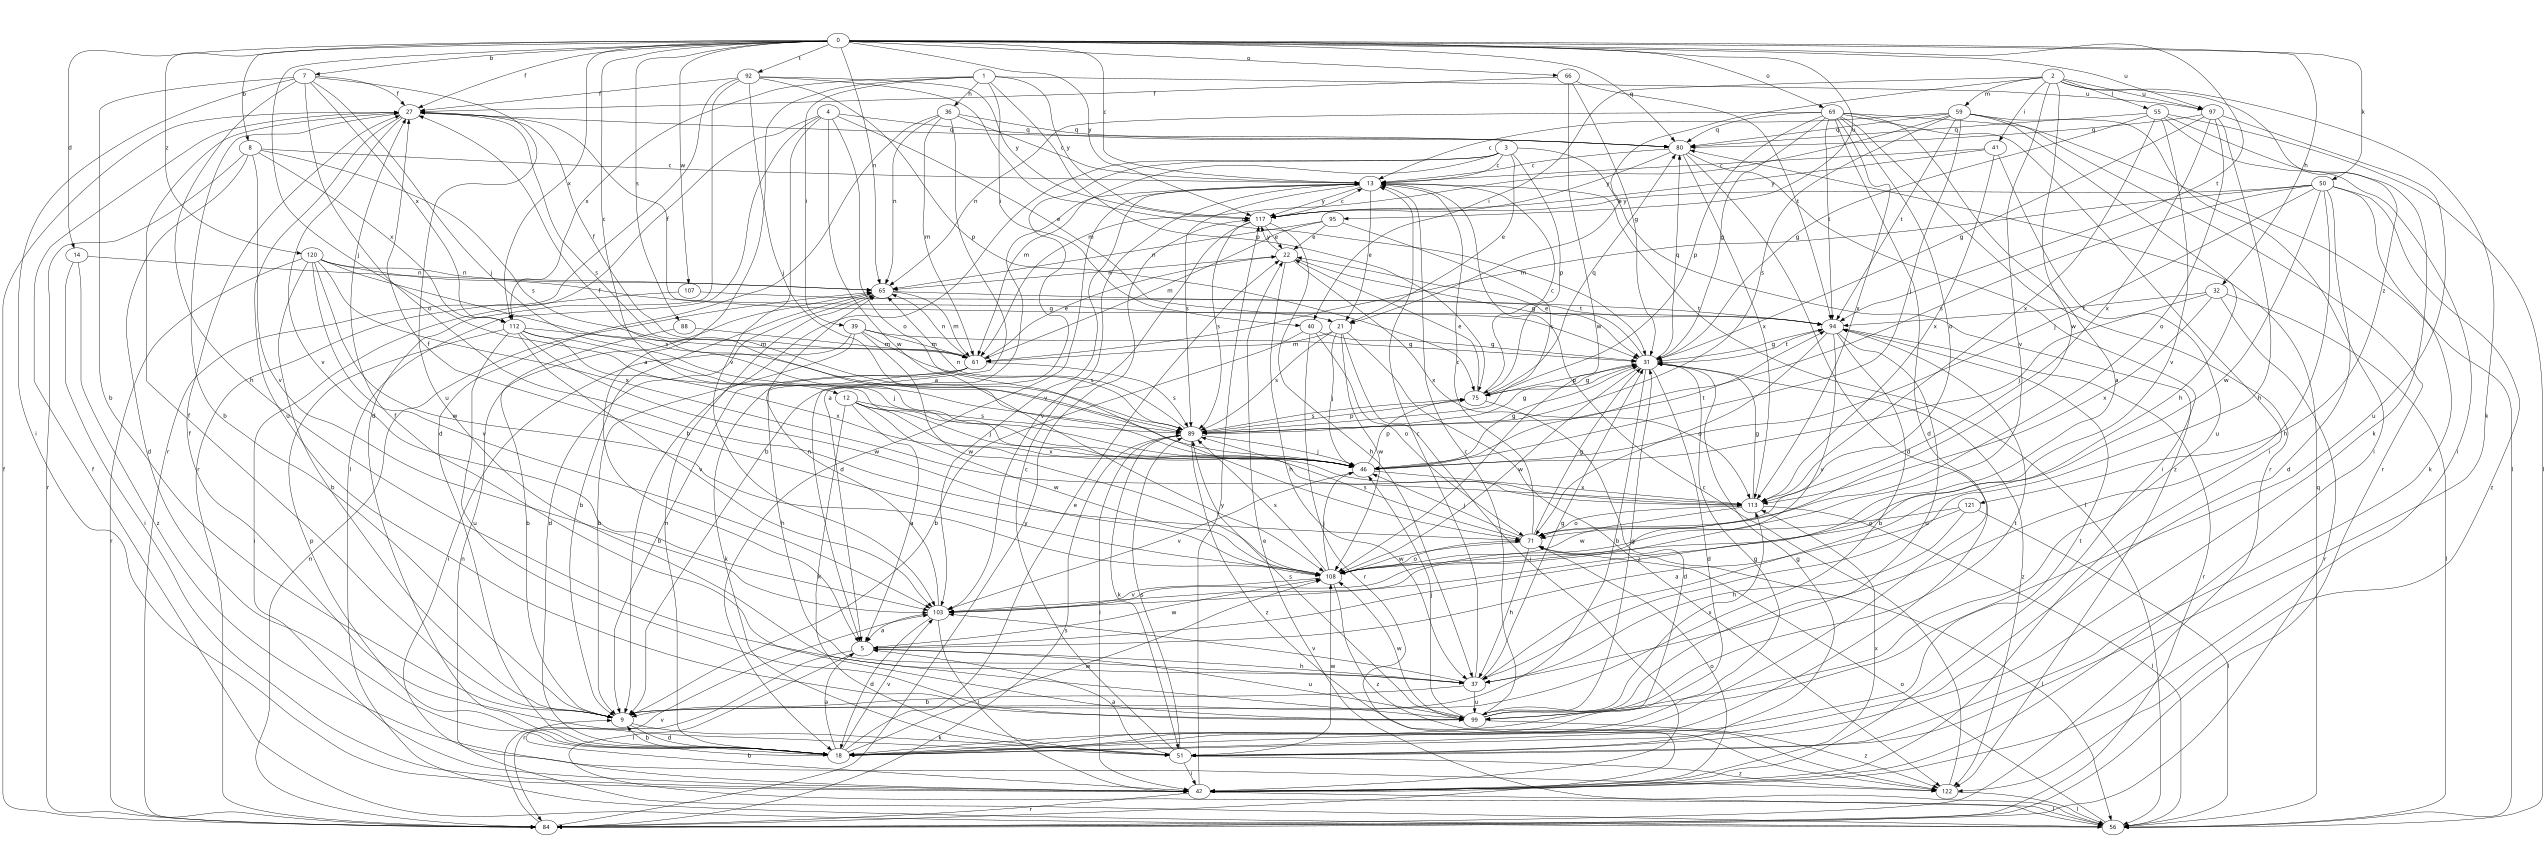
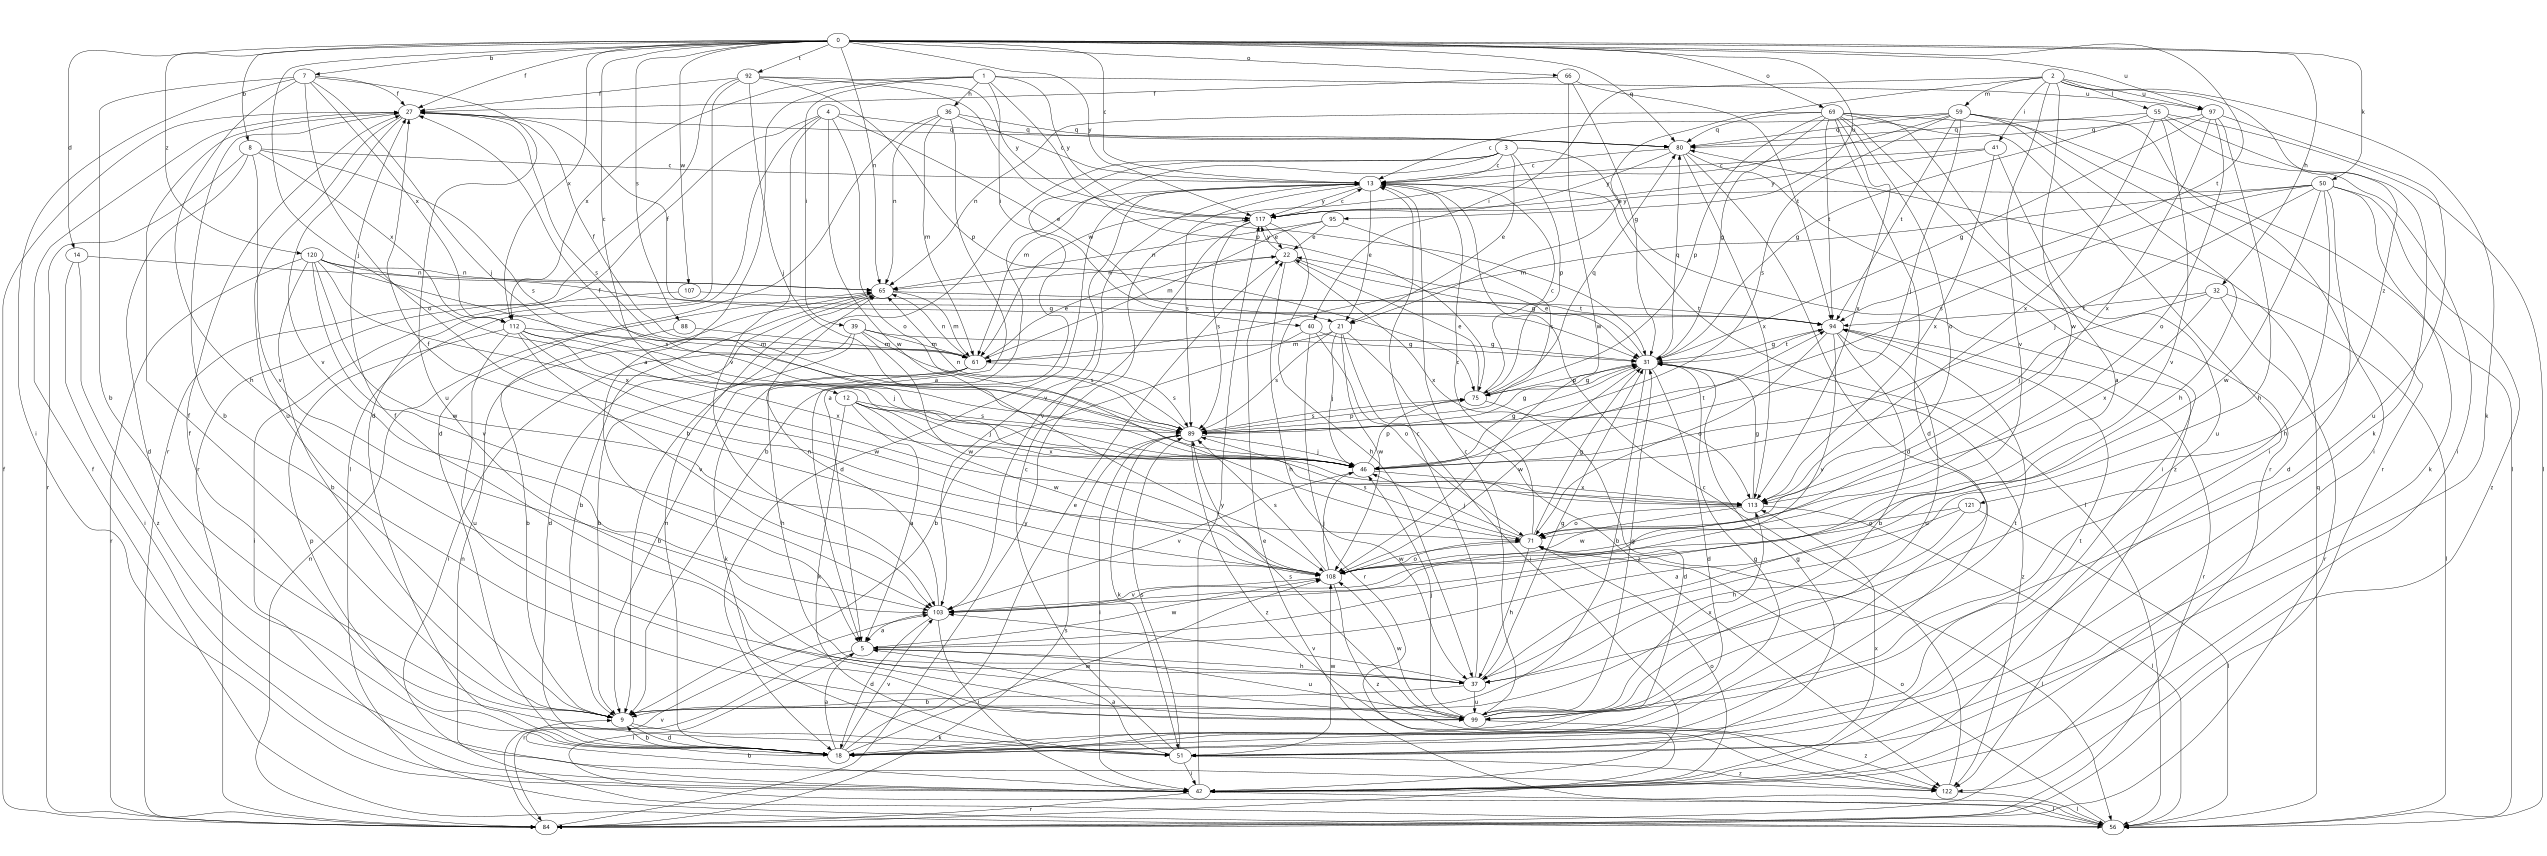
  strict digraph {
    fontname="Noto Sans"
    node [fontname="Noto Sans"]
    edge [fontname="Noto Sans"]
    0
    7
    8
    12
    13
    14
    27
    32
    46
    50
    65
    66
    69
    80
    88
    92
    94
    95
    97
    107
    112
    117
    120
    9
    71
    37
    99
    42
    18
    103
    84
    89
    5
    51
    108
    113
    21
    56
    122
    22
    31
    75
    61
    1
    36
    39
    40
    2
    41
    55
    59
    121
    3
    4
    0 -> 7 [label=b]
    0 -> 8 [label=b]
    0 -> 12 [label=c]
    0 -> 13 [label=c]
    0 -> 14 [label=d]
    0 -> 27 [label=f]
    0 -> 32 [label=h]
    0 -> 46 [label=j]
    0 -> 50 [label=k]
    0 -> 65 [label=n]
    0 -> 66 [label=o]
    0 -> 69 [label=o]
    0 -> 80 [label=q]
    0 -> 88 [label=s]
    0 -> 92 [label=t]
    0 -> 94 [label=t]
    0 -> 95 [label=u]
    0 -> 97 [label=u]
    0 -> 107 [label=w]
    0 -> 112 [label=x]
    0 -> 117 [label=y]
    0 -> 120 [label=z]
    7 -> 27 [label=f]
    7 -> 46 [label=j]
    7 -> 112 [label=x]
    7 -> 9 [label=b]
    7 -> 71 [label=o]
    7 -> 37 [label=h]
    7 -> 99 [label=u]
    7 -> 42 [label=i]
    8 -> 13 [label=c]
    8 -> 112 [label=x]
    8 -> 18 [label=d]
    8 -> 103 [label=v]
    8 -> 84 [label=r]
    8 -> 89 [label=s]
    12 -> 46 [label=j]
    12 -> 89 [label=s]
    12 -> 5 [label=a]
    12 -> 51 [label=k]
    12 -> 108 [label=w]
    12 -> 113 [label=x]
    13 -> 117 [label=y]
    13 -> 9 [label=b]
    13 -> 18 [label=d]
    13 -> 103 [label=v]
    13 -> 89 [label=s]
    13 -> 21 [label=e]
    13 -> 56 [label=l]
    14 -> 65 [label=n]
    14 -> 42 [label=i]
    14 -> 122 [label=z]
    27 -> 80 [label=q]
    27 -> 9 [label=b]
    27 -> 99 [label=u]
    27 -> 103 [label=v]
    27 -> 89 [label=s]
    32 -> 46 [label=j]
    32 -> 94 [label=t]
    32 -> 84 [label=r]
    32 -> 113 [label=x]
    32 -> 56 [label=l]
    46 -> 27 [label=f]
    46 -> 94 [label=t]
    46 -> 103 [label=v]
    46 -> 113 [label=x]
    46 -> 31 [label=g]
    46 -> 75 [label=p]
    50 -> 46 [label=j]
    50 -> 117 [label=y]
    50 -> 37 [label=h]
    50 -> 18 [label=d]
    50 -> 89 [label=s]
    50 -> 51 [label=k]
    50 -> 108 [label=w]
    50 -> 122 [label=z]
    50 -> 61 [label=m]
    65 -> 94 [label=t]
    65 -> 9 [label=b]
    65 -> 18 [label=d]
    65 -> 61 [label=m]
    66 -> 27 [label=f]
    66 -> 94 [label=t]
    66 -> 108 [label=w]
    66 -> 31 [label=g]
    69 -> 65 [label=n]
    69 -> 80 [label=q]
    69 -> 94 [label=t]
    69 -> 71 [label=o]
    69 -> 42 [label=i]
    69 -> 18 [label=d]
    69 -> 84 [label=r]
    69 -> 5 [label=a]
    69 -> 113 [label=x]
    69 -> 56 [label=l]
    69 -> 31 [label=g]
    69 -> 75 [label=p]
    80 -> 13 [label=c]
    80 -> 117 [label=y]
    80 -> 42 [label=i]
    80 -> 18 [label=d]
    80 -> 113 [label=x]
    88 -> 9 [label=b]
    88 -> 61 [label=m]
    92 -> 27 [label=f]
    92 -> 46 [label=j]
    92 -> 117 [label=y]
    92 -> 18 [label=d]
    92 -> 84 [label=r]
    92 -> 31 [label=g]
    92 -> 75 [label=p]
    94 -> 27 [label=f]
    94 -> 9 [label=b]
    94 -> 71 [label=o]
    94 -> 99 [label=u]
    94 -> 103 [label=v]
    94 -> 84 [label=r]
    94 -> 31 [label=g]
    95 -> 65 [label=n]
    95 -> 89 [label=s]
    95 -> 22 [label=e]
    95 -> 61 [label=m]
    97 -> 80 [label=q]
    97 -> 71 [label=o]
    97 -> 37 [label=h]
    97 -> 99 [label=u]
    97 -> 113 [label=x]
    97 -> 31 [label=g]
    107 -> 94 [label=t]
    107 -> 42 [label=i]
    112 -> 46 [label=j]
    112 -> 99 [label=u]
    112 -> 18 [label=p]
    112 -> 103 [label=v]
    112 -> 108 [label=w]
    112 -> 113 [label=x]
    112 -> 61 [label=m]
    117 -> 13 [label=c]
    117 -> 37 [label=h]
    117 -> 103 [label=v]
    117 -> 89 [label=s]
    117 -> 22 [label=e]
    120 -> 65 [label=n]
    120 -> 9 [label=b]
    120 -> 103 [label=v]
    120 -> 84 [label=r]
    120 -> 89 [label=s]
    120 -> 108 [label=w]
    120 -> 113 [label=x]
    120 -> 31 [label=g]
    9 -> 27 [label=f]
    9 -> 18 [label=d]
    9 -> 51 [label=k]
    71 -> 13 [label=c]
    71 -> 46 [label=j]
    71 -> 37 [label=h]
    71 -> 89 [label=s]
    71 -> 108 [label=w]
    71 -> 56 [label=l]
    71 -> 31 [label=g]
    37 -> 13 [label=c]
    37 -> 9 [label=b]
    37 -> 99 [label=u]
    37 -> 103 [label=v]
    37 -> 31 [label=g]
    99 -> 13 [label=c]
    99 -> 27 [label=f]
    99 -> 46 [label=j]
    99 -> 94 [label=t]
    99 -> 89 [label=s]
    99 -> 108 [label=w]
    99 -> 113 [label=x]
    99 -> 122 [label=z]
    99 -> 31 [label=g]
    42 -> 117 [label=y]
    42 -> 9 [label=b]
    42 -> 71 [label=o]
    42 -> 84 [label=r]
    42 -> 113 [label=x]
    42 -> 56 [label=l]
    18 -> 65 [label=n]
    18 -> 94 [label=t]
    18 -> 9 [label=b]
    18 -> 103 [label=v]
    18 -> 5 [label=a]
    18 -> 108 [label=w]
    18 -> 22 [label=e]
    18 -> 31 [label=g]
    103 -> 65 [label=n]
    103 -> 42 [label=i]
    103 -> 18 [label=d]
    103 -> 5 [label=a]
    84 -> 27 [label=f]
    84 -> 65 [label=n]
    84 -> 117 [label=y]
    84 -> 103 [label=v]
    84 -> 89 [label=s]
    89 -> 46 [label=j]
    89 -> 65 [label=n]
    89 -> 42 [label=i]
    89 -> 51 [label=k]
    89 -> 122 [label=z]
    89 -> 31 [label=g]
    89 -> 75 [label=p]
    5 -> 37 [label=h]
    5 -> 99 [label=u]
    5 -> 84 [label=r]
    5 -> 108 [label=w]
    5 -> 56 [label=l]
    51 -> 13 [label=c]
    51 -> 27 [label=f]
    51 -> 42 [label=i]
    51 -> 89 [label=s]
    51 -> 5 [label=a]
    51 -> 108 [label=w]
    51 -> 122 [label=z]
    51 -> 31 [label=g]
    108 -> 27 [label=f]
    108 -> 46 [label=j]
    108 -> 71 [label=o]
    108 -> 103 [label=v]
    108 -> 89 [label=s]
    108 -> 122 [label=z]
    113 -> 71 [label=o]
    113 -> 108 [label=w]
    113 -> 56 [label=l]
    113 -> 31 [label=g]
    21 -> 46 [label=j]
    21 -> 42 [label=i]
    21 -> 89 [label=s]
    21 -> 108 [label=w]
    21 -> 122 [label=z]
    21 -> 61 [label=m]
    56 -> 27 [label=f]
    56 -> 65 [label=n]
    56 -> 80 [label=q]
    56 -> 71 [label=o]
    56 -> 22 [label=e]
    122 -> 13 [label=c]
    122 -> 56 [label=l]
    22 -> 65 [label=n]
    22 -> 117 [label=y]
    22 -> 37 [label=h]
    22 -> 113 [label=x]
    22 -> 31 [label=g]
    31 -> 80 [label=q]
    31 -> 94 [label=t]
    31 -> 9 [label=b]
    31 -> 18 [label=d]
    31 -> 108 [label=w]
    31 -> 122 [label=z]
    31 -> 22 [label=e]
    31 -> 75 [label=p]
    75 -> 13 [label=c]
    75 -> 80 [label=q]
    75 -> 18 [label=d]
    75 -> 89 [label=s]
    75 -> 22 [label=e]
    75 -> 31 [label=g]
    61 -> 27 [label=f]
    61 -> 65 [label=n]
    61 -> 9 [label=b]
    61 -> 37 [label=h]
    61 -> 89 [label=s]
    61 -> 51 [label=k]
    61 -> 22 [label=e]
    1 -> 97 [label=u]
    1 -> 112 [label=x]
    1 -> 117 [label=y]
    1 -> 5 [label=a]
    1 -> 75 [label=p]
    1 -> 36 [label=h]
    1 -> 39 [label=i]
    1 -> 40 [label=i]
    36 -> 13 [label=c]
    36 -> 65 [label=n]
    36 -> 80 [label=q]
    36 -> 18 [label=d]
    36 -> 5 [label=a]
    36 -> 61 [label=m]
    39 -> 9 [label=b]
    39 -> 42 [label=i]
    39 -> 89 [label=s]
    39 -> 108 [label=w]
    39 -> 31 [label=g]
    39 -> 61 [label=m]
    40 -> 9 [label=b]
    40 -> 71 [label=o]
    40 -> 84 [label=r]
    40 -> 31 [label=g]
    2 -> 97 [label=u]
    2 -> 103 [label=v]
    2 -> 51 [label=k]
    2 -> 108 [label=w]
    2 -> 21 [label=e]
    2 -> 40 [label=i]
    2 -> 41 [label=i]
    2 -> 55 [label=l]
    2 -> 59 [label=m]
    2 -> 121 [label=z]
    41 -> 13 [label=c]
    41 -> 117 [label=y]
    41 -> 99 [label=u]
    41 -> 113 [label=x]
    55 -> 80 [label=q]
    55 -> 42 [label=i]
    55 -> 103 [label=v]
    55 -> 51 [label=k]
    55 -> 113 [label=x]
    55 -> 56 [label=l]
    55 -> 31 [label=g]
    59 -> 13 [label=c]
    59 -> 46 [label=j]
    59 -> 80 [label=q]
    59 -> 94 [label=t]
    59 -> 37 [label=h]
    59 -> 42 [label=i]
    59 -> 84 [label=r]
    59 -> 89 [label=s]
-   59 -> 61 [label=m]
+   59 -> 61 [label=w]
    121 -> 71 [label=o]
    121 -> 37 [label=h]
    121 -> 5 [label=a]
    121 -> 56 [label=l]
    3 -> 13 [label=c]
    3 -> 9 [label=b]
    3 -> 5 [label=a]
    3 -> 21 [label=e]
    3 -> 122 [label=z]
    3 -> 75 [label=p]
    3 -> 61 [label=m]
    4 -> 80 [label=q]
    4 -> 71 [label=o]
    4 -> 103 [label=v]
    4 -> 84 [label=r]
    4 -> 108 [label=w]
    4 -> 21 [label=e]
    4 -> 56 [label=l]
  }
